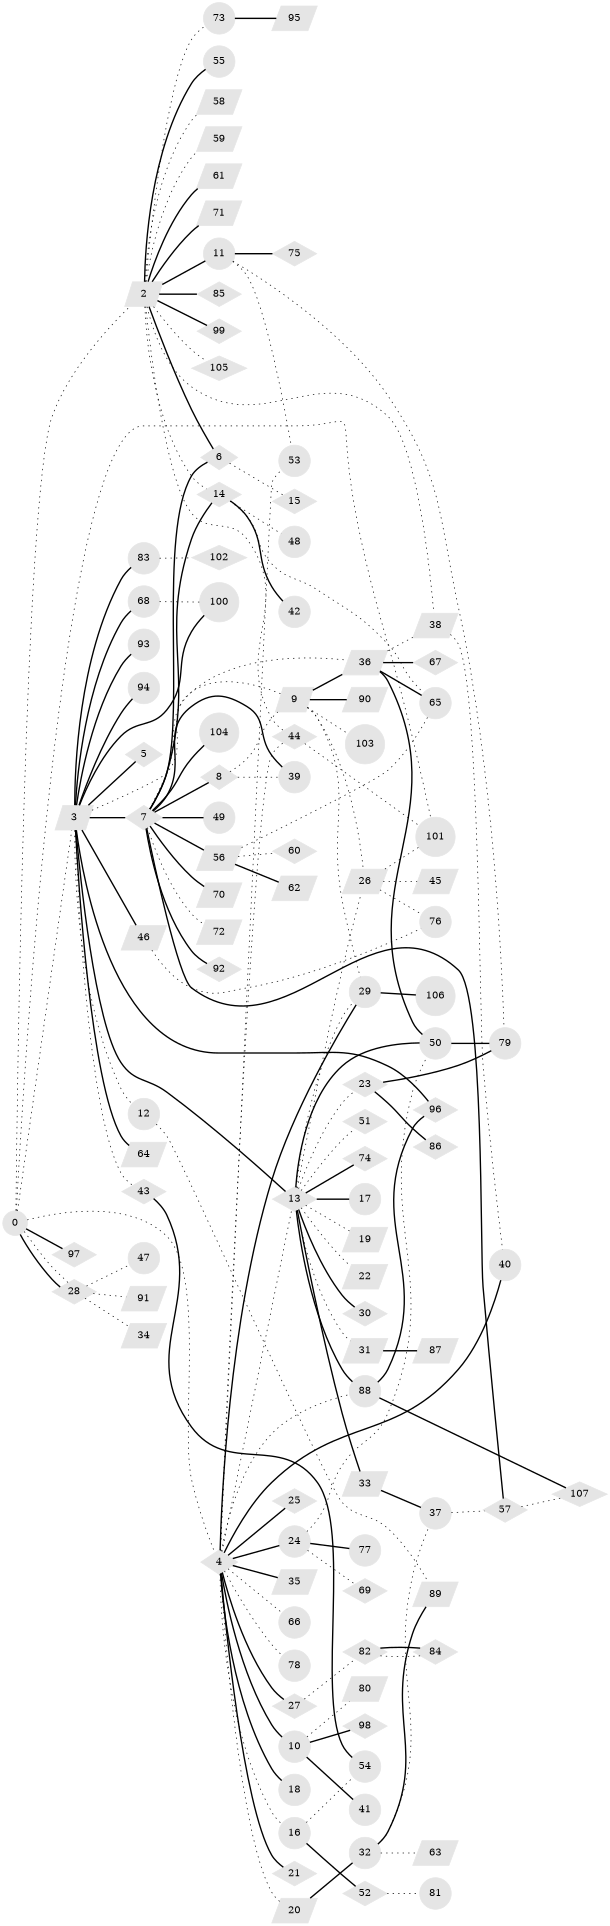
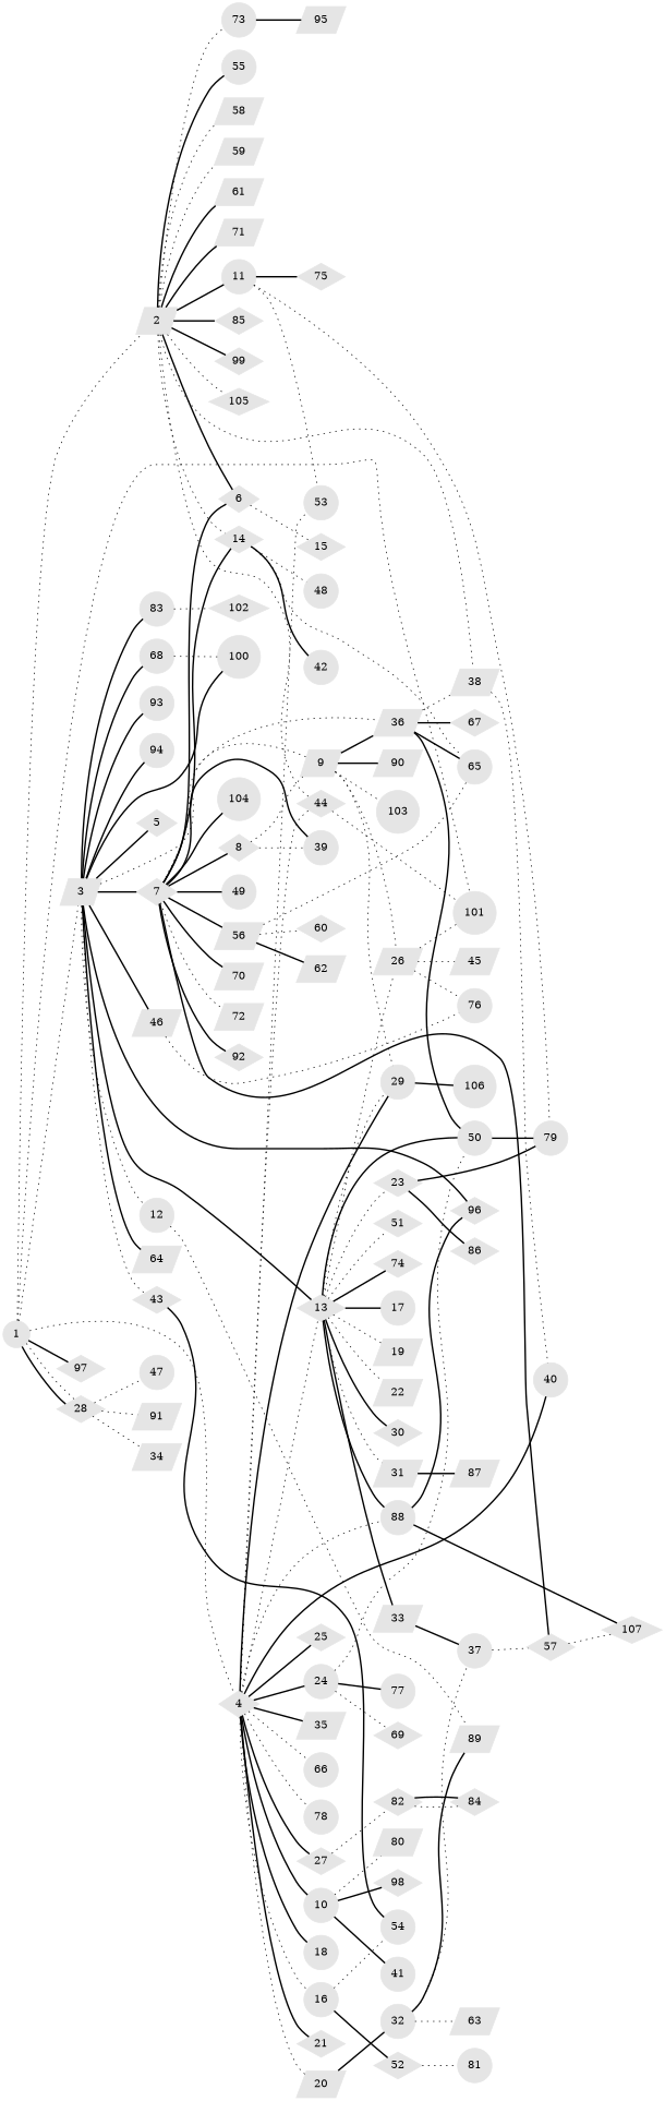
  graph {
    rankdir=LR
    node [color=gray90 shape=circle style=filled]
    edge [style=bold]
    2 [shape=parallelogram]
-   1 [label=0]
+   1
    3 [shape=parallelogram]
    4 [shape=diamond]
    28 [shape=diamond]
    97 [shape=diamond]
    101
    6 [shape=diamond]
    11
    14 [shape=diamond]
    38 [shape=parallelogram]
    44 [shape=diamond]
    55
    58 [shape=parallelogram]
    59 [shape=parallelogram]
    61 [shape=parallelogram]
    71 [shape=parallelogram]
    73
    85 [shape=diamond]
    99 [shape=diamond]
    105 [shape=diamond]
    5 [shape=diamond]
    7 [shape=diamond]
    9 [shape=parallelogram]
    12
    13 [shape=diamond]
    43 [shape=diamond]
    46 [shape=parallelogram]
    64 [shape=parallelogram]
    68
    83
    93
    94
    96 [shape=diamond]
    100
    10
    16
    18
    20 [shape=parallelogram]
    21 [shape=diamond]
    24
    25 [shape=diamond]
    27 [shape=diamond]
    29
    35 [shape=parallelogram]
    40
    53
    66
    78
    88
    34 [shape=parallelogram]
    47
    91 [shape=parallelogram]
    15 [shape=diamond]
    75 [shape=diamond]
    79
    42
    48
    65
    95 [shape=parallelogram]
    8 [shape=diamond]
    36 [shape=parallelogram]
    39
    49
    56 [shape=parallelogram]
    57 [shape=diamond]
    70 [shape=parallelogram]
    72 [shape=parallelogram]
    92 [shape=diamond]
    104
    26 [shape=parallelogram]
    90 [shape=parallelogram]
    103
    89 [shape=parallelogram]
    17
    19 [shape=parallelogram]
    22 [shape=parallelogram]
    23 [shape=diamond]
    30 [shape=diamond]
    31 [shape=parallelogram]
    33 [shape=parallelogram]
    50
    51 [shape=diamond]
    74 [shape=diamond]
    54
    76
    102 [shape=diamond]
    41
    80 [shape=parallelogram]
    98 [shape=diamond]
    52 [shape=diamond]
    32
    69 [shape=diamond]
    77
    82 [shape=diamond]
    106
    107 [shape=diamond]
    67 [shape=diamond]
    60 [shape=diamond]
    62 [shape=parallelogram]
    45 [shape=parallelogram]
    86 [shape=diamond]
    87 [shape=parallelogram]
    37
    81
    63 [shape=parallelogram]
    84 [shape=diamond]
    2 -- 6
    2 -- 11
    2 -- 14 [style=dotted]
    2 -- 38 [style=dotted]
    2 -- 44 [style=dotted]
    2 -- 55
    2 -- 58 [style=dotted]
    2 -- 59 [style=dotted]
    2 -- 61
    2 -- 71
    2 -- 73 [style=dotted]
    2 -- 85
    2 -- 99
    2 -- 105 [style=dotted]
    1 -- 2 [style=dotted]
    1 -- 3 [style=dotted]
    1 -- 4 [style=dotted]
    1 -- 28
    1 -- 28 [style=dotted]
    1 -- 97
    1 -- 101 [style=dotted]
    3 -- 5
    3 -- 7
    3 -- 9 [style=dotted]
    3 -- 12 [style=dotted]
    3 -- 13
    3 -- 43 [style=dotted]
    3 -- 46
    3 -- 64
    3 -- 68
    3 -- 83
    3 -- 93
    3 -- 94
    3 -- 96
    3 -- 100
    4 -- 44 [style=dotted]
    4 -- 13 [style=dotted]
    4 -- 10
    4 -- 16 [style=dotted]
    4 -- 18
    4 -- 20 [style=dotted]
    4 -- 21
    4 -- 24
    4 -- 25
    4 -- 27
    4 -- 29
    4 -- 35
    4 -- 40
    4 -- 53 [style=dotted]
    4 -- 66 [style=dotted]
    4 -- 78 [style=dotted]
    4 -- 88 [style=dotted]
    28 -- 34 [style=dotted]
    28 -- 47 [style=dotted]
    28 -- 91 [style=dotted]
    6 -- 15 [style=dotted]
    11 -- 53 [style=dotted]
    11 -- 75
    11 -- 79 [style=dotted]
    14 -- 42
    14 -- 48 [style=dotted]
    14 -- 65 [style=dotted]
    38 -- 40 [style=dotted]
    44 -- 101 [style=dotted]
    73 -- 95
    7 -- 6
    7 -- 14
    7 -- 8
    7 -- 36 [style=dotted]
    7 -- 39
    7 -- 49
    7 -- 56
    7 -- 57
    7 -- 70
    7 -- 72 [style=dotted]
    7 -- 92
    7 -- 104
    9 -- 29 [style=dotted]
    9 -- 36
    9 -- 26 [style=dotted]
    9 -- 90
    9 -- 103 [style=dotted]
    12 -- 89 [style=dotted]
    13 -- 29 [style=dotted]
    13 -- 88
    13 -- 26 [style=dotted]
    13 -- 17
    13 -- 19 [style=dotted]
    13 -- 22 [style=dotted]
    13 -- 23 [style=dotted]
    13 -- 30
    13 -- 31 [style=dotted]
    13 -- 33
    13 -- 50
    13 -- 51 [style=dotted]
    13 -- 74
    43 -- 54
    46 -- 76 [style=dotted]
    68 -- 100 [style=dotted]
    83 -- 102 [style=dotted]
    10 -- 41
    10 -- 80 [style=dotted]
    10 -- 98
    16 -- 54 [style=dotted]
    16 -- 52
    20 -- 32
    24 -- 50 [style=dotted]
    24 -- 69 [style=dotted]
    24 -- 77
    27 -- 82 [style=dotted]
    29 -- 106
    88 -- 96
    88 -- 107
    8 -- 9 [style=dotted]
    8 -- 39 [style=dotted]
    36 -- 38 [style=dotted]
    36 -- 65
    36 -- 50
    36 -- 67
    56 -- 65 [style=dotted]
    56 -- 60 [style=dotted]
    56 -- 62
    57 -- 107 [style=dotted]
    26 -- 101 [style=dotted]
    26 -- 76 [style=dotted]
    26 -- 45 [style=dotted]
    23 -- 79
    23 -- 86
    31 -- 87
    33 -- 37
    50 -- 79
    52 -- 81 [style=dotted]
    32 -- 89
    32 -- 37 [style=dotted]
    32 -- 63 [style=dotted]
    82 -- 84 [style=dotted]
    82 -- 84
    37 -- 57 [style=dotted]
  }
